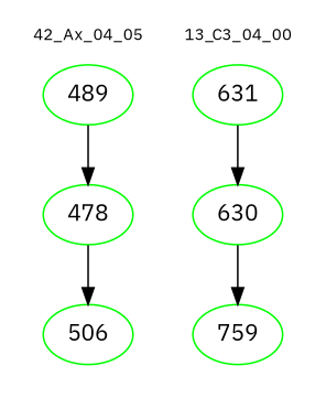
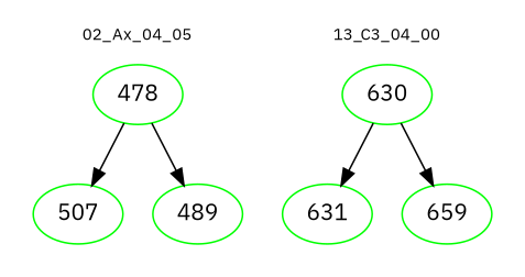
  digraph {
    fontname="IBM Plex Sans"
    node [color=green fontname="IBM Plex Sans"]
    edge [color=black fontname="IBM Plex Sans"]
    n1 [label=478]
-   n2 [label=506]
+   n2 [label=507]
    n3 [label=489]
    n4 [label=630]
    n5 [label=631]
-   n6 [label=759]
+   n6 [label=659]
    subgraph cluster_1 {
      color=white
      fontsize=10
-     label="42_Ax_04_05"
+     label="02_Ax_04_05"
      n1
      n2
      n3
    }
    subgraph cluster_2 {
      color=white
      fontsize=10
      label="13_C3_04_00"
      n4
      n5
      n6
    }
    n1 -> n2
-   n3 -> n1
-   n5 -> n4
+   n1 -> n3
+   n4 -> n5
    n4 -> n6
  }
